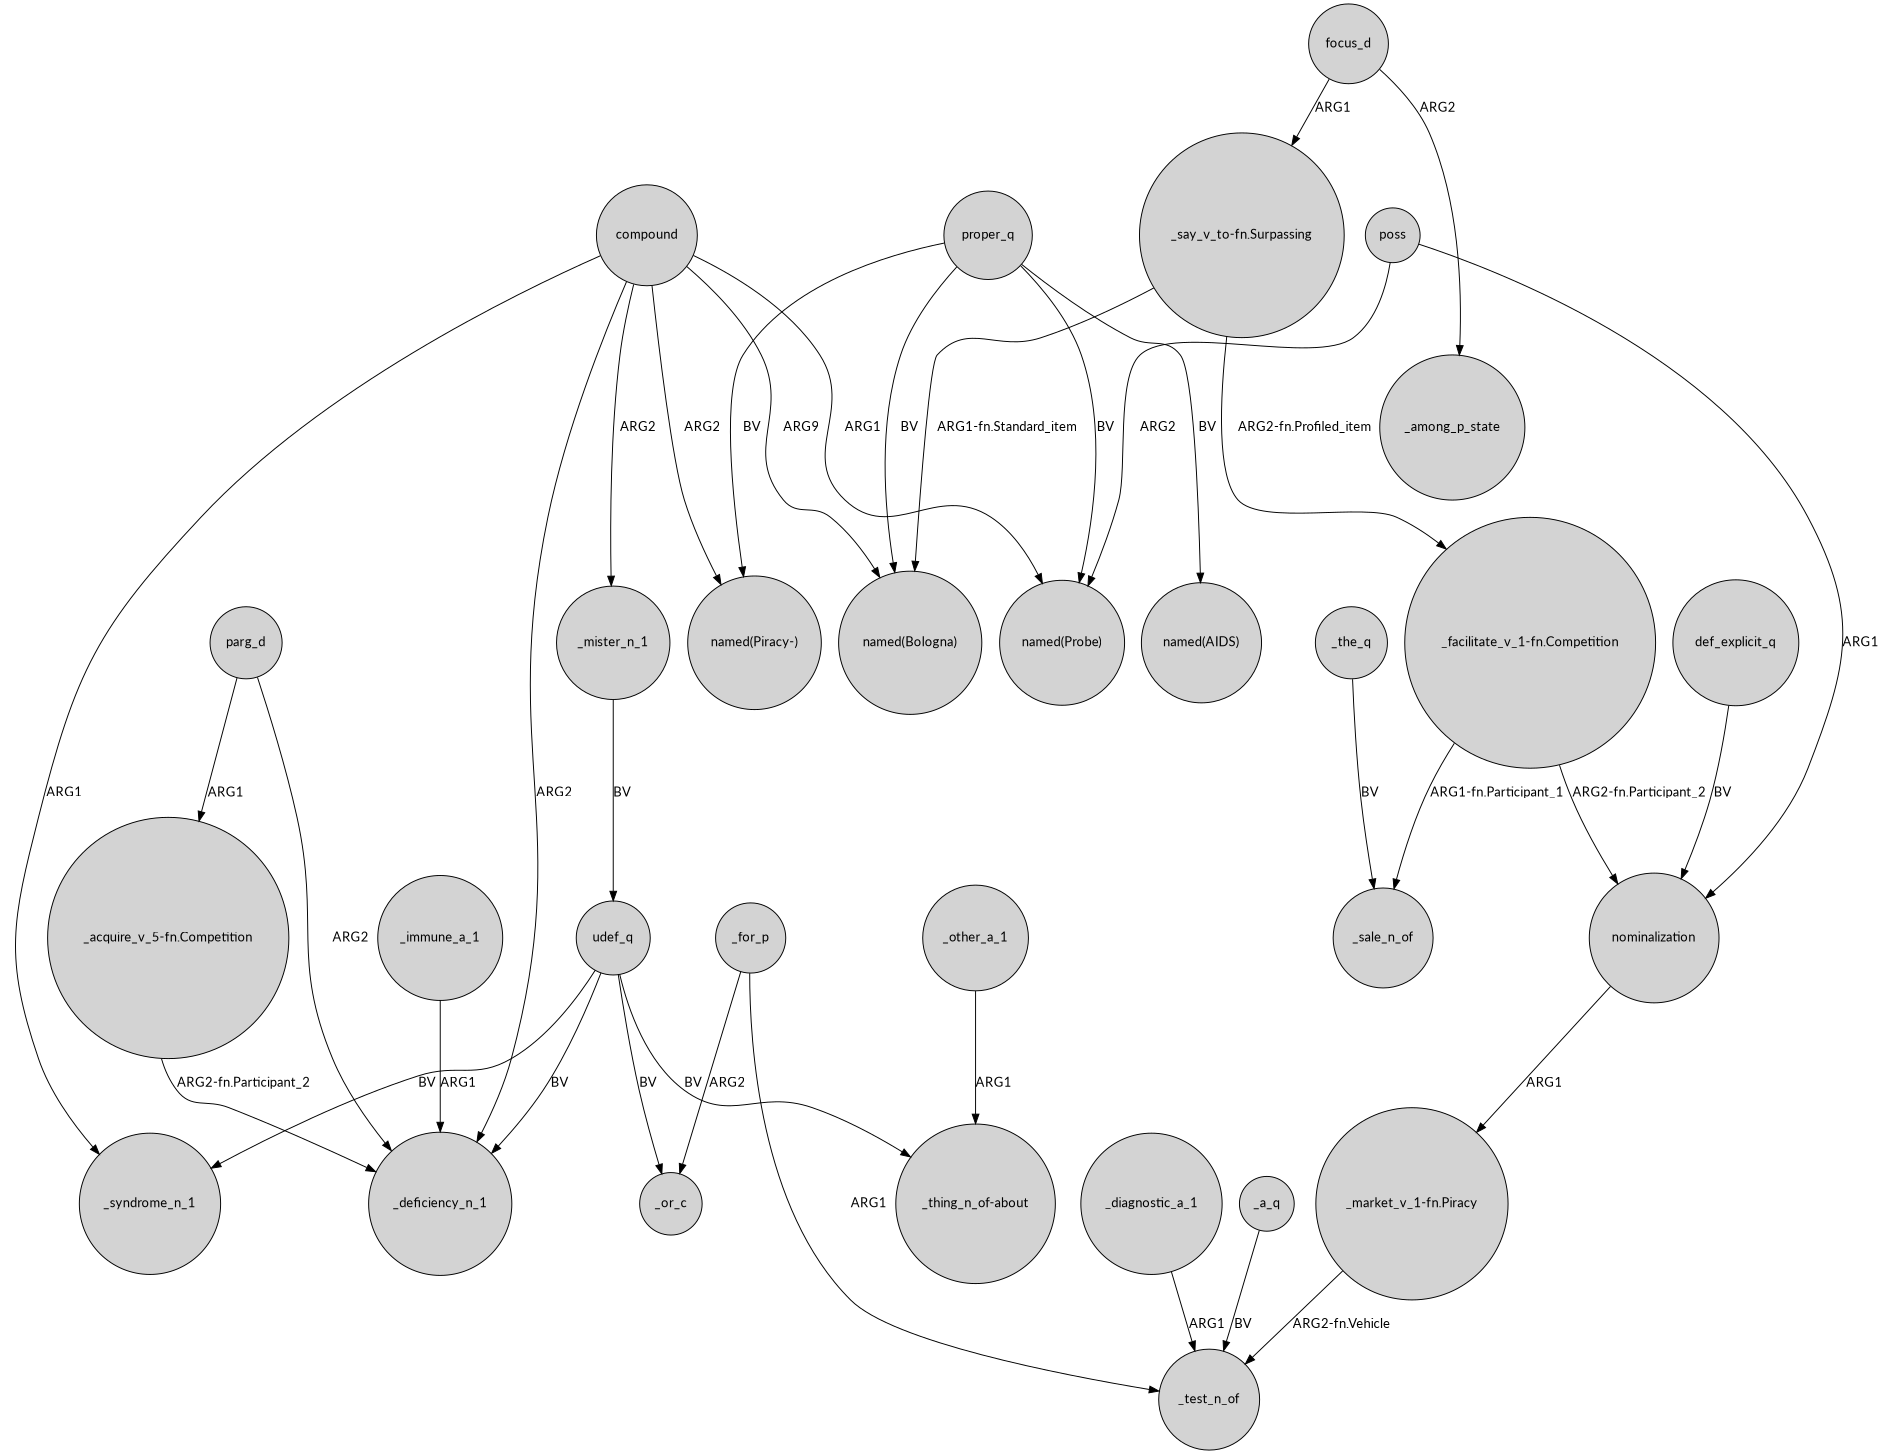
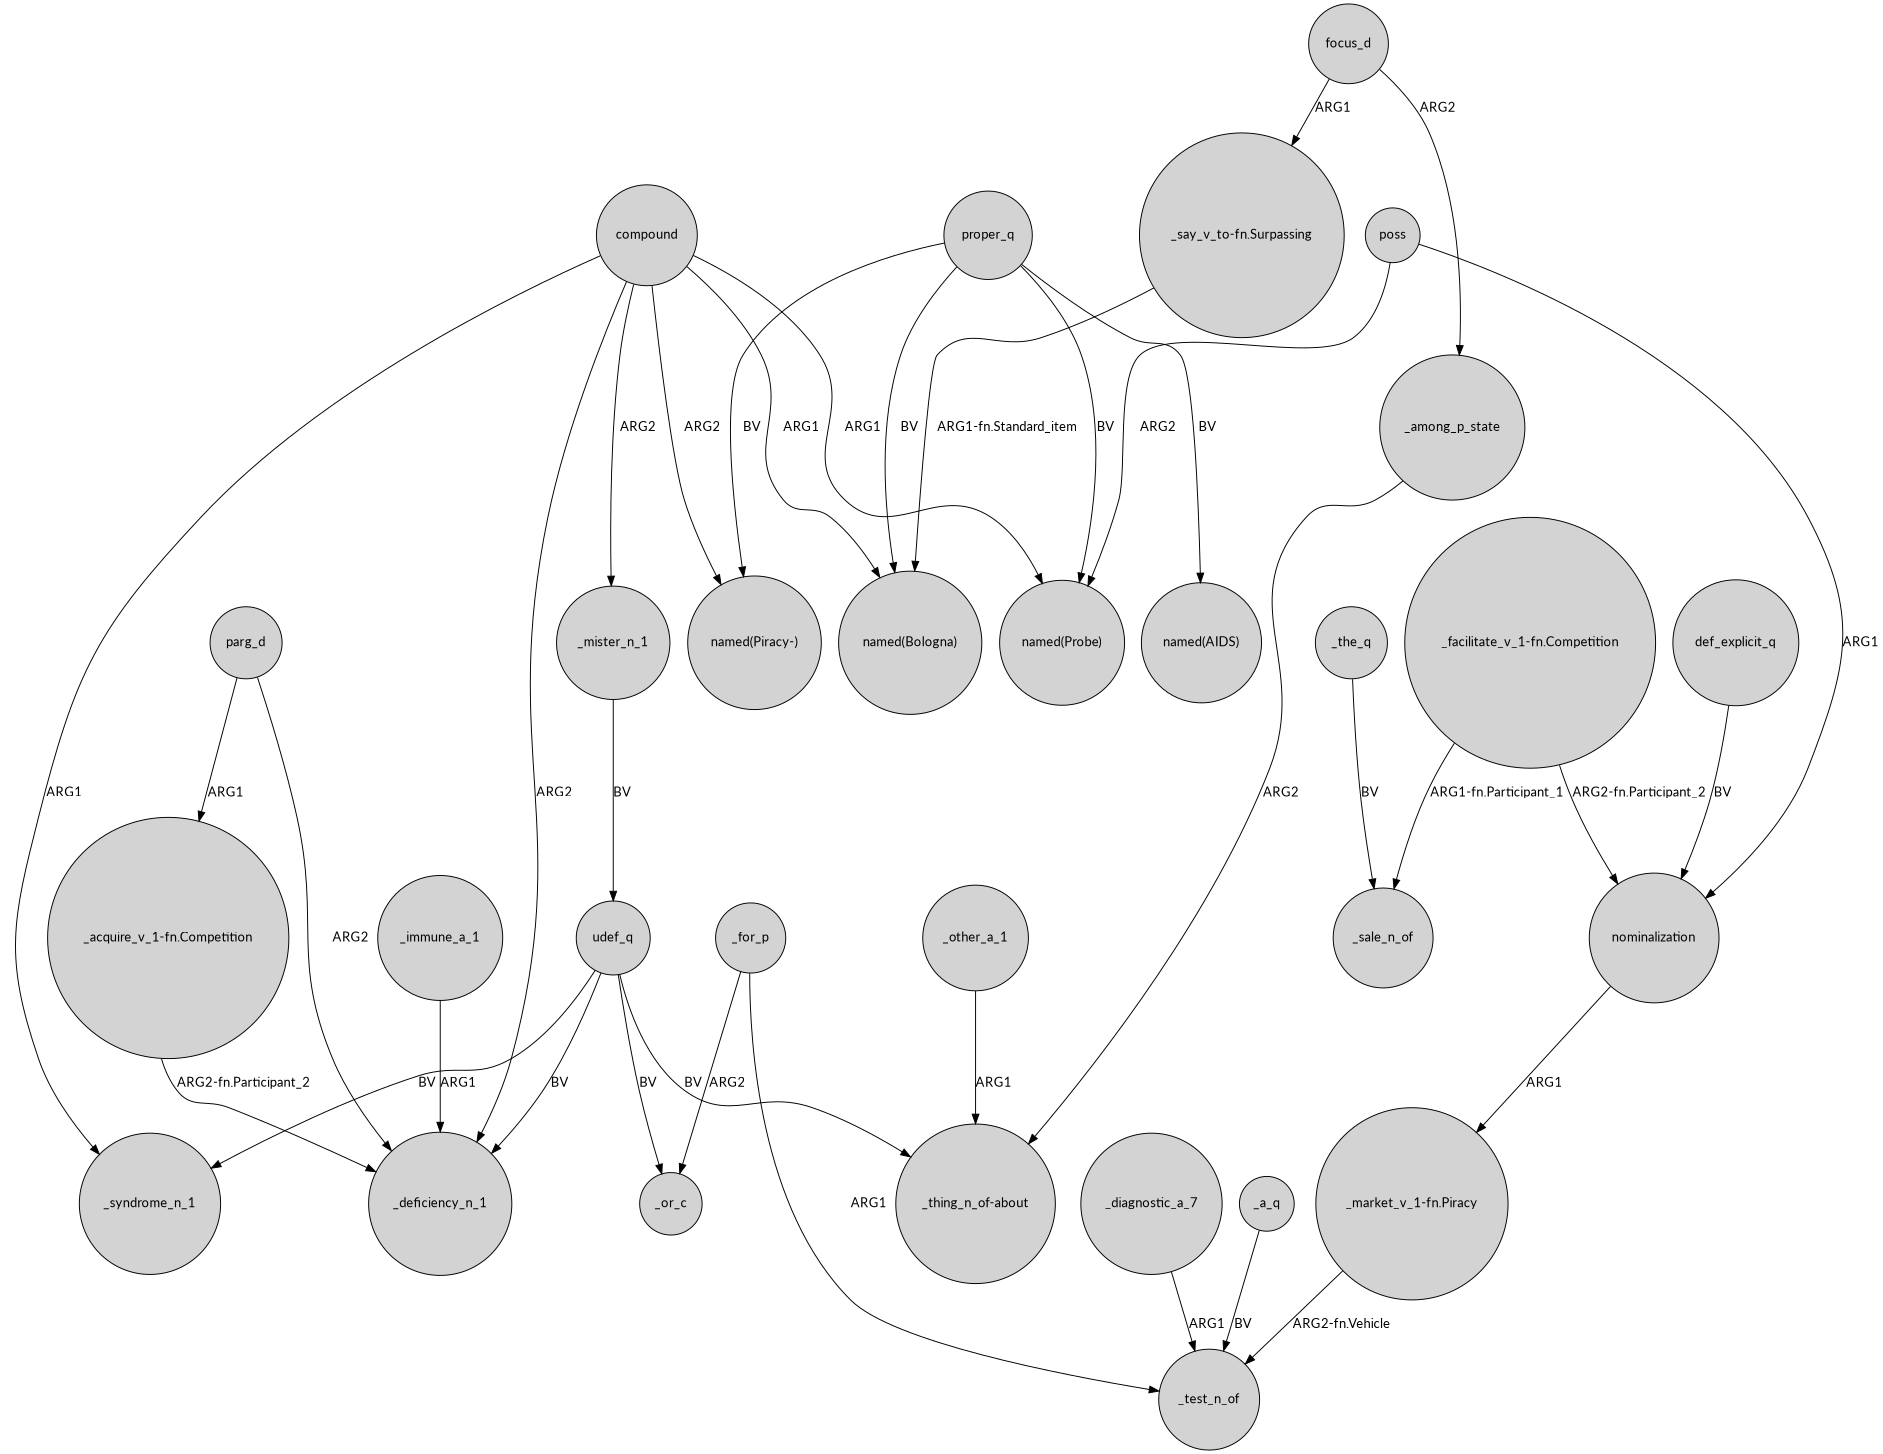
  digraph {
    fontname=Lato
    node [fontname=Lato shape=circle style=filled]
    edge [fontname=Lato]
    udef_q
    _syndrome_n_1
    "_thing_n_of-about"
    _deficiency_n_1
    _or_c
    _mister_n_1
    _other_a_1
    compound
    "named(Probe)"
    "named(Bologna)"
    n11 [label="named(Piracy-)"]
    "_facilitate_v_1-fn.Competition"
    _sale_n_of
    nominalization
    "_market_v_1-fn.Piracy"
-   _diagnostic_a_1
+   _diagnostic_a_1 [label=_diagnostic_a_7]
    _test_n_of
    _a_q
    _among_p_state
    "_say_v_to-fn.Surpassing"
-   "_acquire_v_1-fn.Competition" [label="_acquire_v_5-fn.Competition"]
+   "_acquire_v_1-fn.Competition"
    poss
    proper_q
    "named(AIDS)"
    _for_p
    _immune_a_1
    parg_d
    def_explicit_q
    focus_d
    _the_q
    udef_q -> _syndrome_n_1 [label=BV]
    udef_q -> "_thing_n_of-about" [label=BV]
    udef_q -> _deficiency_n_1 [label=BV]
    udef_q -> _or_c [label=BV]
    _mister_n_1 -> udef_q [label=BV]
    _other_a_1 -> "_thing_n_of-about" [label=ARG1]
    compound -> _syndrome_n_1 [label=ARG1]
    compound -> _deficiency_n_1 [label=ARG2]
    compound -> _mister_n_1 [label=ARG2]
    compound -> "named(Probe)" [label=ARG1]
-   compound -> "named(Bologna)" [label=ARG9]
+   compound -> "named(Bologna)" [label=ARG1]
    compound -> n11 [label=ARG2]
    "_facilitate_v_1-fn.Competition" -> _sale_n_of [label="ARG1-fn.Participant_1"]
    "_facilitate_v_1-fn.Competition" -> nominalization [label="ARG2-fn.Participant_2"]
    nominalization -> "_market_v_1-fn.Piracy" [label=ARG1]
    "_market_v_1-fn.Piracy" -> _test_n_of [label="ARG2-fn.Vehicle"]
    _diagnostic_a_1 -> _test_n_of [label=ARG1]
    _a_q -> _test_n_of [label=BV]
+   _among_p_state -> "_thing_n_of-about" [label=ARG2]
    "_say_v_to-fn.Surpassing" -> "named(Bologna)" [label="ARG1-fn.Standard_item"]
-   "_say_v_to-fn.Surpassing" -> "_facilitate_v_1-fn.Competition" [label="ARG2-fn.Profiled_item"]
    "_acquire_v_1-fn.Competition" -> _deficiency_n_1 [label="ARG2-fn.Participant_2"]
    poss -> "named(Probe)" [label=ARG2]
    poss -> nominalization [label=ARG1]
    proper_q -> "named(Probe)" [label=BV]
    proper_q -> "named(Bologna)" [label=BV]
    proper_q -> n11 [label=BV]
    proper_q -> "named(AIDS)" [label=BV]
    _for_p -> _or_c [label=ARG2]
    _for_p -> _test_n_of [label=ARG1]
    _immune_a_1 -> _deficiency_n_1 [label=ARG1]
    parg_d -> _deficiency_n_1 [label=ARG2]
    parg_d -> "_acquire_v_1-fn.Competition" [label=ARG1]
    def_explicit_q -> nominalization [label=BV]
    focus_d -> _among_p_state [label=ARG2]
    focus_d -> "_say_v_to-fn.Surpassing" [label=ARG1]
    _the_q -> _sale_n_of [label=BV]
  }
